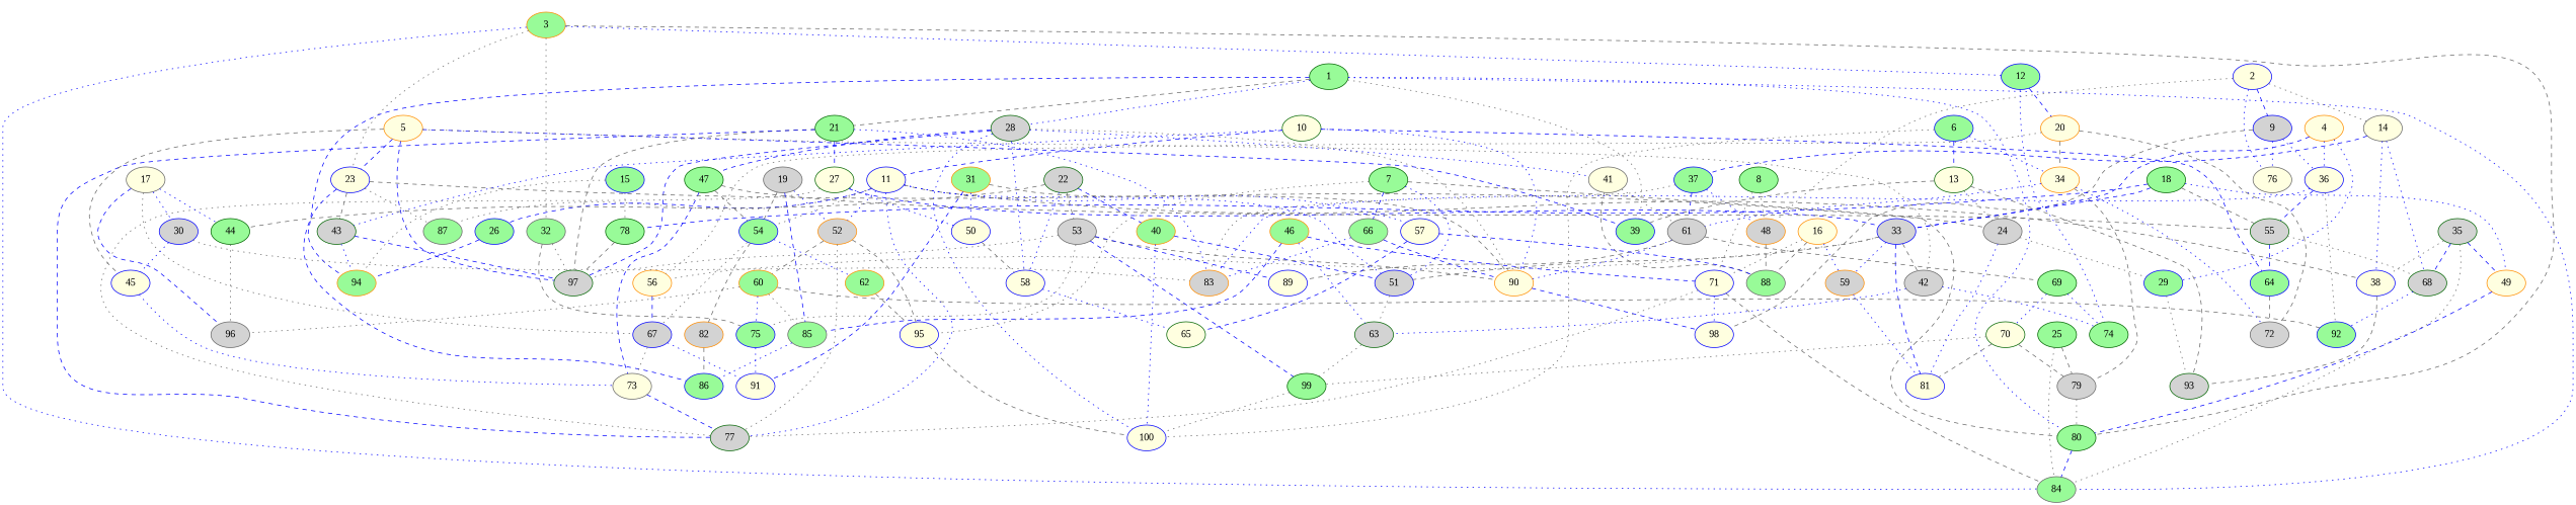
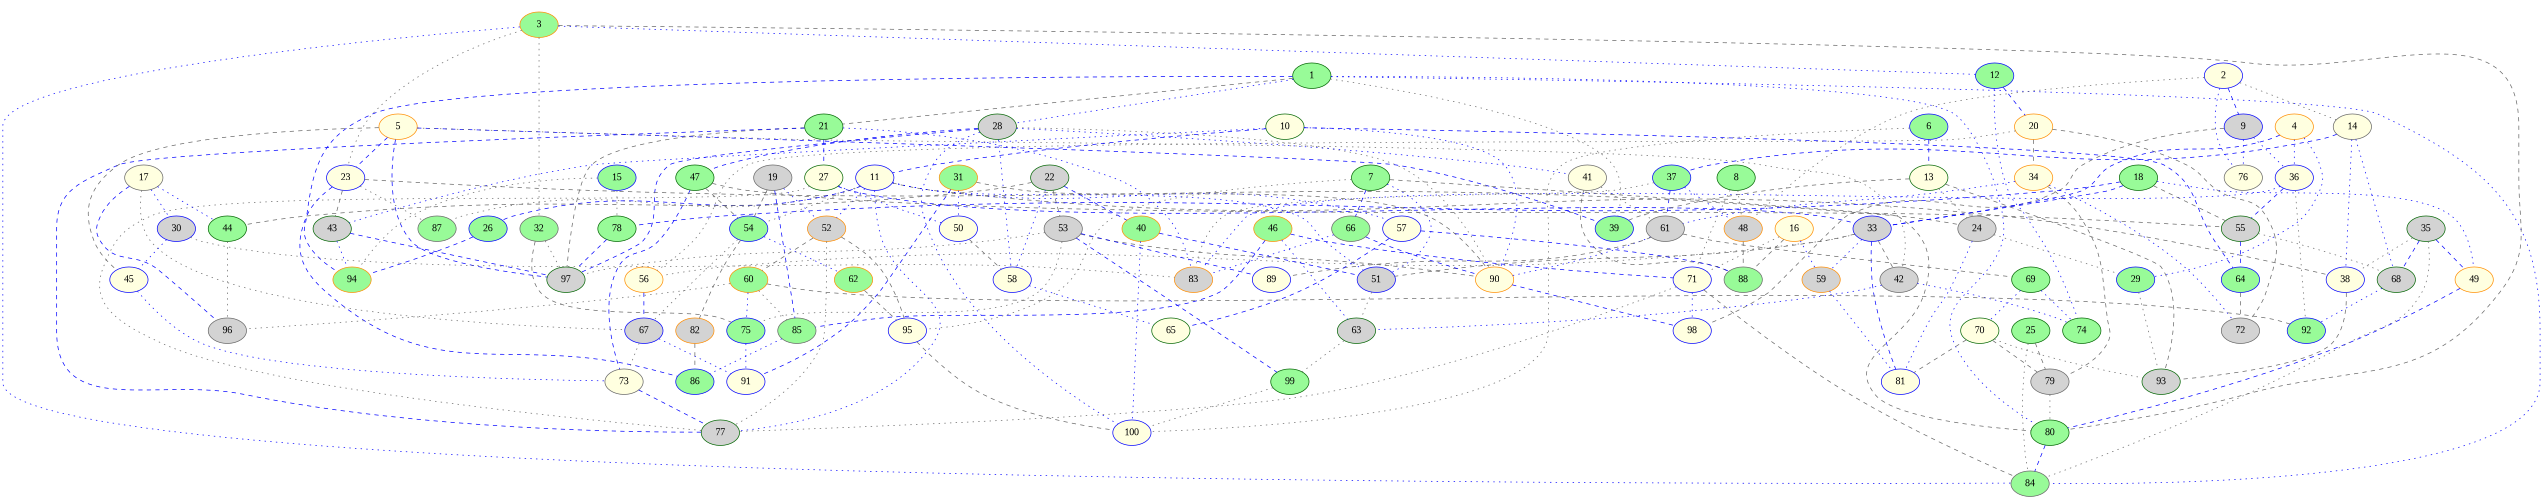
  graph {
    fontname="Liberation Serif"
    node [color=blue fillcolor=palegreen fontname="Liberation Serif" style=filled]
    edge [color=blue fontname="Liberation Serif" style=dotted]
    1 [color=darkgreen]
    21 [color=darkgreen]
    28 [color=darkgreen fillcolor=lightgrey]
    39
    80 [color=darkgreen]
    84 [color=gray40]
    94 [color=darkorange]
    97 [color=darkgreen fillcolor=lightgrey]
    77 [color=darkgreen fillcolor=lightgrey]
    27 [color=darkgreen fillcolor=lightyellow]
    83 [color=darkorange fillcolor=lightgrey]
    100 [fillcolor=lightyellow]
    90 [color=darkorange fillcolor=lightyellow]
    58 [fillcolor=lightyellow]
    41 [color=gray40 fillcolor=lightyellow]
    47 [color=darkgreen]
    2 [fillcolor=lightyellow]
    9 [fillcolor=lightgrey]
    14 [color=gray40 fillcolor=lightyellow]
    48 [color=darkorange fillcolor=lightgrey]
    76 [color=gray40 fillcolor=lightyellow]
    36 [fillcolor=lightyellow]
    98 [fillcolor=lightyellow]
    38 [fillcolor=lightyellow]
    37
    68 [color=darkgreen fillcolor=lightgrey]
    88 [color=gray40]
    3 [color=darkorange]
    12
    23 [fillcolor=lightyellow]
    32 [color=gray40]
    20 [color=darkorange fillcolor=lightyellow]
    74 [color=darkgreen]
    43 [color=darkgreen fillcolor=lightgrey]
    87 [color=gray40]
    24 [color=gray40 fillcolor=lightgrey]
    86
    75
    4 [color=darkorange fillcolor=lightyellow]
    29
    33 [fillcolor=lightgrey]
    93 [color=darkgreen fillcolor=lightgrey]
    42 [color=gray40 fillcolor=lightgrey]
    51 [fillcolor=lightgrey]
    59 [color=darkorange fillcolor=lightgrey]
    56 [color=darkorange fillcolor=lightyellow]
    81 [fillcolor=lightyellow]
    55 [color=darkgreen fillcolor=lightgrey]
    92
    5 [color=darkorange fillcolor=lightyellow]
    45 [fillcolor=lightyellow]
    63 [color=darkgreen fillcolor=lightgrey]
    73 [color=gray40 fillcolor=lightyellow]
    13 [color=darkgreen fillcolor=lightyellow]
    6
    34 [color=darkorange fillcolor=lightyellow]
    72 [color=gray40 fillcolor=lightgrey]
    79 [color=gray40 fillcolor=lightgrey]
    61 [color=gray40 fillcolor=lightgrey]
    7 [color=darkgreen]
    66 [color=gray40]
    95 [fillcolor=lightyellow]
    8 [color=darkgreen]
    71 [fillcolor=lightyellow]
    10 [color=darkgreen fillcolor=lightyellow]
    11 [fillcolor=lightyellow]
    64
    26
    52 [color=darkorange fillcolor=lightgrey]
    54
    57 [fillcolor=lightyellow]
    60 [color=darkorange]
    67 [fillcolor=lightgrey]
    62 [color=darkorange]
    82 [color=darkorange fillcolor=lightgrey]
    65 [color=darkgreen fillcolor=lightyellow]
    15
    78 [color=darkgreen]
    16 [color=darkorange fillcolor=lightyellow]
    17 [color=gray40 fillcolor=lightyellow]
    30 [fillcolor=lightgrey]
    44 [color=darkgreen]
    96 [color=gray40 fillcolor=lightgrey]
    91 [fillcolor=lightyellow]
    18 [color=darkgreen]
    49 [color=darkorange fillcolor=lightyellow]
    19 [color=gray40 fillcolor=lightgrey]
    85 [color=gray40]
    50 [fillcolor=lightyellow]
    22 [color=darkgreen fillcolor=lightgrey]
    40 [color=darkorange]
    53 [color=gray40 fillcolor=lightgrey]
    89 [fillcolor=lightyellow]
    99 [color=darkgreen]
    25 [color=darkgreen]
    31 [color=darkorange]
    69 [color=darkgreen]
    35 [color=darkgreen fillcolor=lightgrey]
    46 [color=darkorange]
    70 [color=darkgreen fillcolor=lightyellow]
    1 -- 21 [color=gray40 style=dashed]
    1 -- 28
    1 -- 39 [color=gray40]
    1 -- 80
    1 -- 84
    1 -- 94 [style=dashed]
    21 -- 97 [color=gray40 style=dashed]
    21 -- 77 [style=dashed]
    21 -- 27 [style=dashed]
    21 -- 83
    28 -- 97 [style=dashed]
    28 -- 100
    28 -- 90 [color=gray40]
    28 -- 58
    28 -- 41
    28 -- 47 [style=dashed]
    80 -- 84 [style=dashed]
    27 -- 77 [color=gray40]
    27 -- 33 [style=dashed]
    27 -- 50
    90 -- 98 [style=dashed]
    58 -- 65
    41 -- 88 [color=gray40 style=dashed]
    41 -- 61 [color=gray40]
    47 -- 55 [color=gray40 style=dashed]
    47 -- 73 [style=dashed]
    47 -- 54 [color=gray40 style=dashed]
    2 -- 9 [style=dashed]
    2 -- 14 [color=gray40]
    2 -- 48 [color=gray40]
    2 -- 76
    9 -- 76
    9 -- 36
    9 -- 98 [color=gray40 style=dashed]
    14 -- 38
    14 -- 37 [style=dashed]
    14 -- 68
    48 -- 88 [color=gray40 style=dashed]
    36 -- 83
    36 -- 55 [style=dashed]
    36 -- 92 [color=gray40]
    38 -- 93 [color=gray40 style=dashed]
    37 -- 83 [color=gray40]
    37 -- 48
    37 -- 61 [style=dashed]
    68 -- 92
    3 -- 80 [color=gray40 style=dashed]
    3 -- 84
    3 -- 12
    3 -- 23 [color=gray40]
    3 -- 32 [color=gray40]
    12 -- 20 [style=dashed]
    12 -- 74
    23 -- 43 [color=gray40 style=dashed]
    23 -- 87 [color=gray40]
    23 -- 24 [color=gray40 style=dashed]
    23 -- 86 [style=dashed]
    32 -- 97 [color=gray40]
    32 -- 75 [color=gray40 style=dashed]
    20 -- 56 [color=gray40]
    20 -- 34 [color=gray40 style=dashed]
    20 -- 72 [color=gray40 style=dashed]
    43 -- 94
    43 -- 97 [style=dashed]
    24 -- 29 [color=gray40]
    24 -- 81
    75 -- 91
    4 -- 36
    4 -- 29
    4 -- 33 [style=dashed]
    29 -- 93 [color=gray40]
    33 -- 42 [color=gray40 style=dashed]
    33 -- 51 [color=gray40 style=dashed]
    33 -- 59
    33 -- 56 [color=gray40]
    33 -- 81 [style=dashed]
    42 -- 74
    42 -- 63
    51 -- 63 [color=gray40]
    59 -- 81
    56 -- 67 [style=dashed]
    55 -- 68 [color=gray40]
    55 -- 64 [style=dashed]
    5 -- 39 [style=dashed]
    5 -- 97 [style=dashed]
    5 -- 23 [style=dashed]
    5 -- 42 [color=gray40]
    5 -- 45 [color=gray40 style=dashed]
    45 -- 73
    63 -- 99 [color=gray40]
    73 -- 77 [style=dashed]
    13 -- 39 [color=gray40 style=dashed]
    13 -- 24 [color=gray40]
    13 -- 93 [color=gray40 style=dashed]
    6 -- 100 [color=gray40]
    6 -- 13 [style=dashed]
-   6 -- 34
    34 -- 72
    34 -- 79 [color=gray40 style=dashed]
    34 -- 61
    79 -- 80 [color=gray40]
    61 -- 90
    61 -- 89 [color=gray40 style=dashed]
    61 -- 69 [color=gray40 style=dashed]
    7 -- 80 [color=gray40 style=dashed]
    7 -- 51
    7 -- 66 [style=dashed]
    7 -- 95 [color=gray40]
    66 -- 83
    66 -- 90 [style=dashed]
    95 -- 100 [color=gray40 style=dashed]
    8 -- 48 [color=gray40]
    8 -- 71 [color=gray40]
    71 -- 84 [color=gray40 style=dashed]
    71 -- 77 [color=gray40]
    71 -- 98
    10 -- 90
    10 -- 43
    10 -- 11 [style=dashed]
    10 -- 64 [style=dashed]
    11 -- 77
    11 -- 38 [color=gray40 style=dashed]
    11 -- 87 [color=gray40]
    11 -- 51
    11 -- 26 [style=dashed]
    11 -- 52
    11 -- 54 [color=gray40]
    11 -- 57
    64 -- 72 [color=gray40 style=dashed]
    26 -- 94 [style=dashed]
    52 -- 77 [color=gray40]
    52 -- 95 [color=gray40 style=dashed]
    52 -- 60 [color=gray40 style=dashed]
    54 -- 67 [color=gray40]
    54 -- 62
    54 -- 82 [color=gray40 style=dashed]
    57 -- 88 [style=dashed]
    57 -- 65 [style=dashed]
    60 -- 75
    60 -- 92 [color=gray40 style=dashed]
    60 -- 96 [color=gray40]
    60 -- 85 [color=gray40]
    67 -- 73 [color=gray40]
    67 -- 91
    62 -- 95 [color=gray40 style=dashed]
    82 -- 86 [color=gray40 style=dashed]
    15 -- 94 [color=gray40]
    15 -- 78 [color=gray40]
-   78 -- 97 [color=gray40 style=dashed]
+   78 -- 97 [style=dashed]
    16 -- 88 [color=gray40 style=dashed]
    16 -- 59
    16 -- 71 [color=gray40]
    17 -- 67 [color=gray40]
    17 -- 30
    17 -- 44
    17 -- 96 [style=dashed]
    30 -- 83 [color=gray40]
    30 -- 45
    44 -- 96 [color=gray40]
    18 -- 33 [style=dashed]
    18 -- 55 [color=gray40 style=dashed]
    18 -- 78 [style=dashed]
    18 -- 49
    49 -- 80 [style=dashed]
    19 -- 52
    19 -- 54 [color=gray40 style=dashed]
    19 -- 85 [style=dashed]
    85 -- 86
    50 -- 58 [color=gray40 style=dashed]
    22 -- 58
    22 -- 44 [color=gray40 style=dashed]
    22 -- 40 [style=dashed]
    22 -- 53 [color=gray40 style=dashed]
    40 -- 100
    40 -- 51 [style=dashed]
    53 -- 97 [color=gray40]
    53 -- 90 [color=gray40 style=dashed]
    53 -- 75 [color=gray40]
    53 -- 89 [style=dashed]
    53 -- 99 [style=dashed]
    99 -- 100 [color=gray40]
    25 -- 84 [color=gray40]
    25 -- 79 [color=gray40 style=dashed]
    31 -- 90 [color=gray40 style=dashed]
    31 -- 91 [style=dashed]
    31 -- 50
    69 -- 74
    69 -- 70
    35 -- 84 [color=gray40]
    35 -- 38 [color=gray40]
    35 -- 68 [style=dashed]
    35 -- 49 [style=dashed]
    46 -- 63
    46 -- 71 [style=dashed]
    46 -- 85 [style=dashed]
    70 -- 81 [color=gray40 style=dashed]
    70 -- 79 [color=gray40 style=dashed]
-   70 -- 99 [color=gray40]
+   70 -- 93 [color=gray40]
  }
